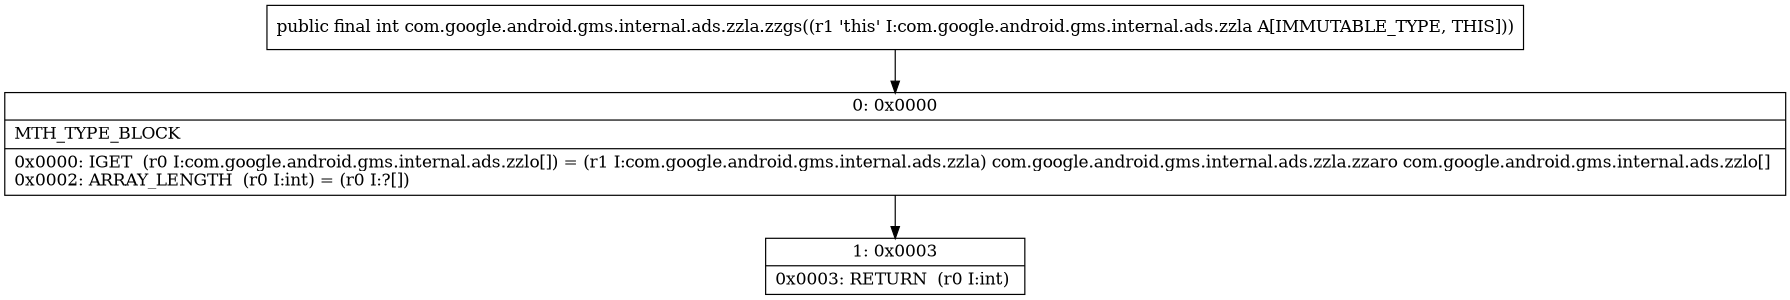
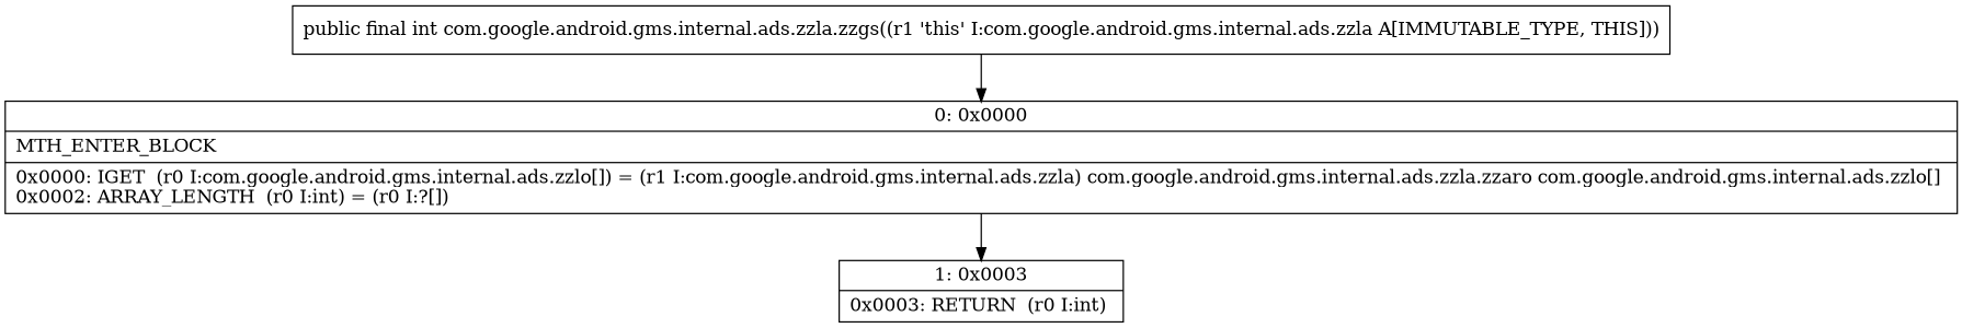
  digraph {
    node [shape=record]
-   n1 [label="{0\:\ 0x0000|MTH_TYPE_BLOCK\l|0x0000: IGET  (r0 I:com.google.android.gms.internal.ads.zzlo[]) = (r1 I:com.google.android.gms.internal.ads.zzla) com.google.android.gms.internal.ads.zzla.zzaro com.google.android.gms.internal.ads.zzlo[] \l0x0002: ARRAY_LENGTH  (r0 I:int) = (r0 I:?[]) \l}"]
+   n1 [label="{0\:\ 0x0000|MTH_ENTER_BLOCK\l|0x0000: IGET  (r0 I:com.google.android.gms.internal.ads.zzlo[]) = (r1 I:com.google.android.gms.internal.ads.zzla) com.google.android.gms.internal.ads.zzla.zzaro com.google.android.gms.internal.ads.zzlo[] \l0x0002: ARRAY_LENGTH  (r0 I:int) = (r0 I:?[]) \l}"]
    n2 [label="{1\:\ 0x0003|0x0003: RETURN  (r0 I:int) \l}"]
    n3 [label="{public final int com.google.android.gms.internal.ads.zzla.zzgs((r1 'this' I:com.google.android.gms.internal.ads.zzla A[IMMUTABLE_TYPE, THIS])) }"]
    n1 -> n2
    n3 -> n1
  }
